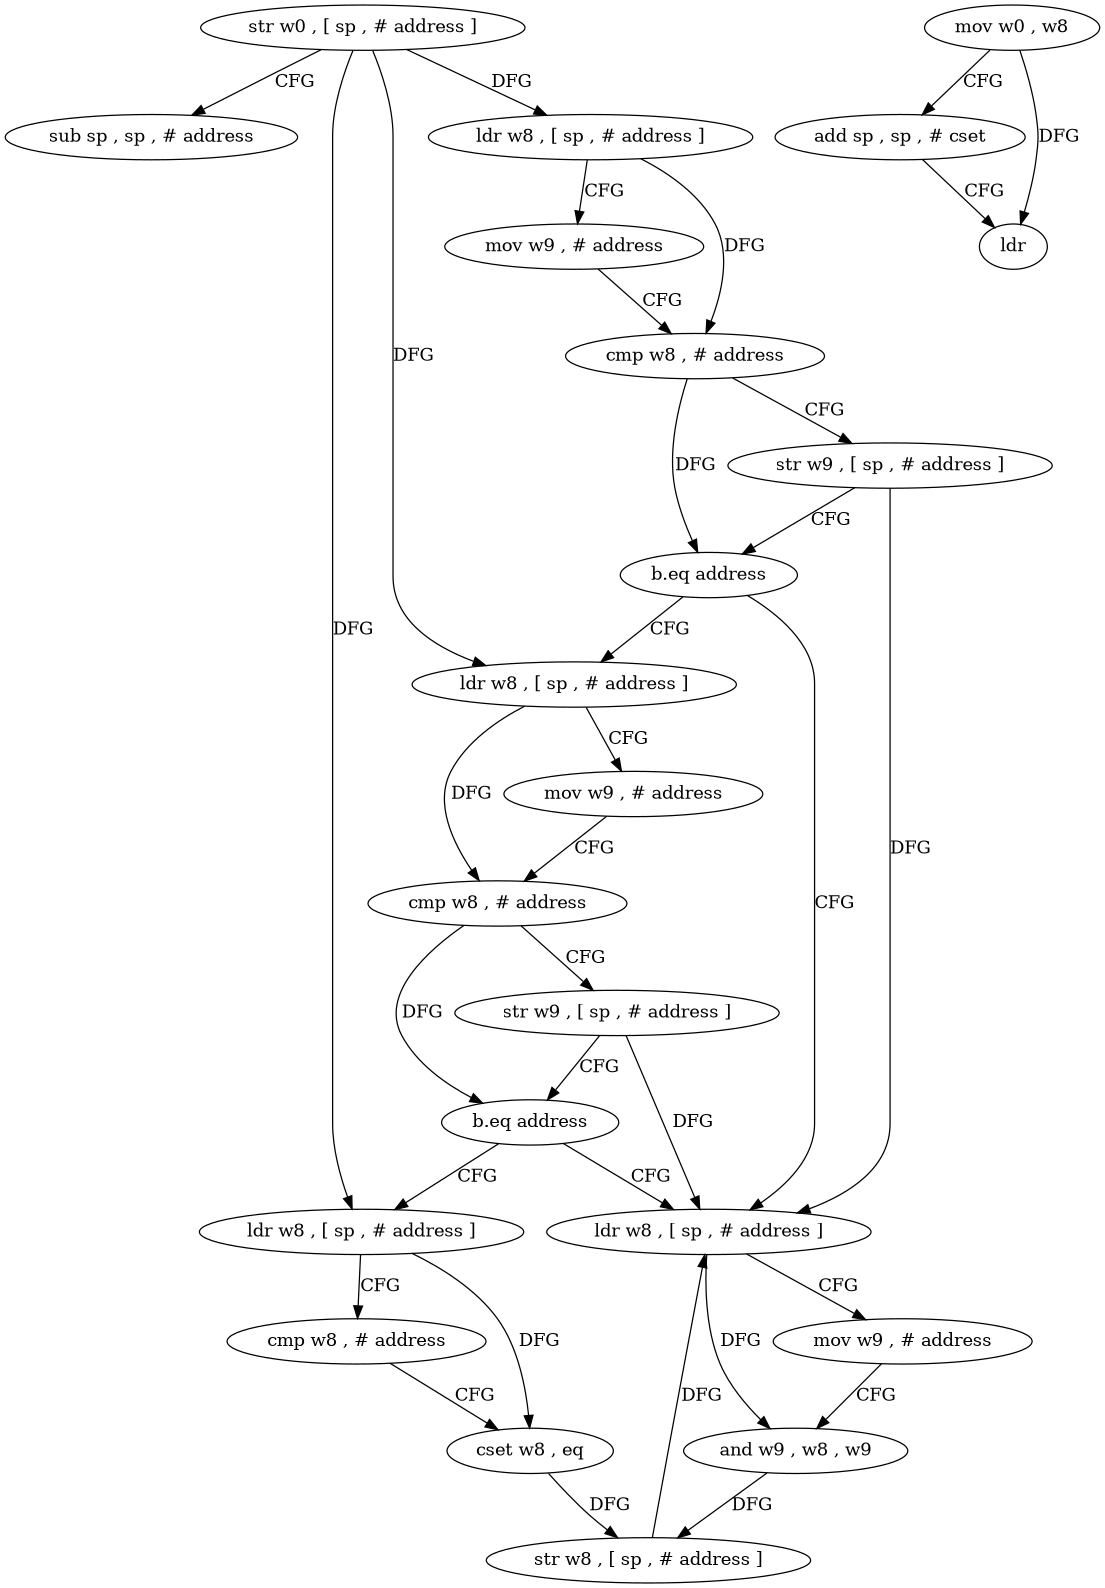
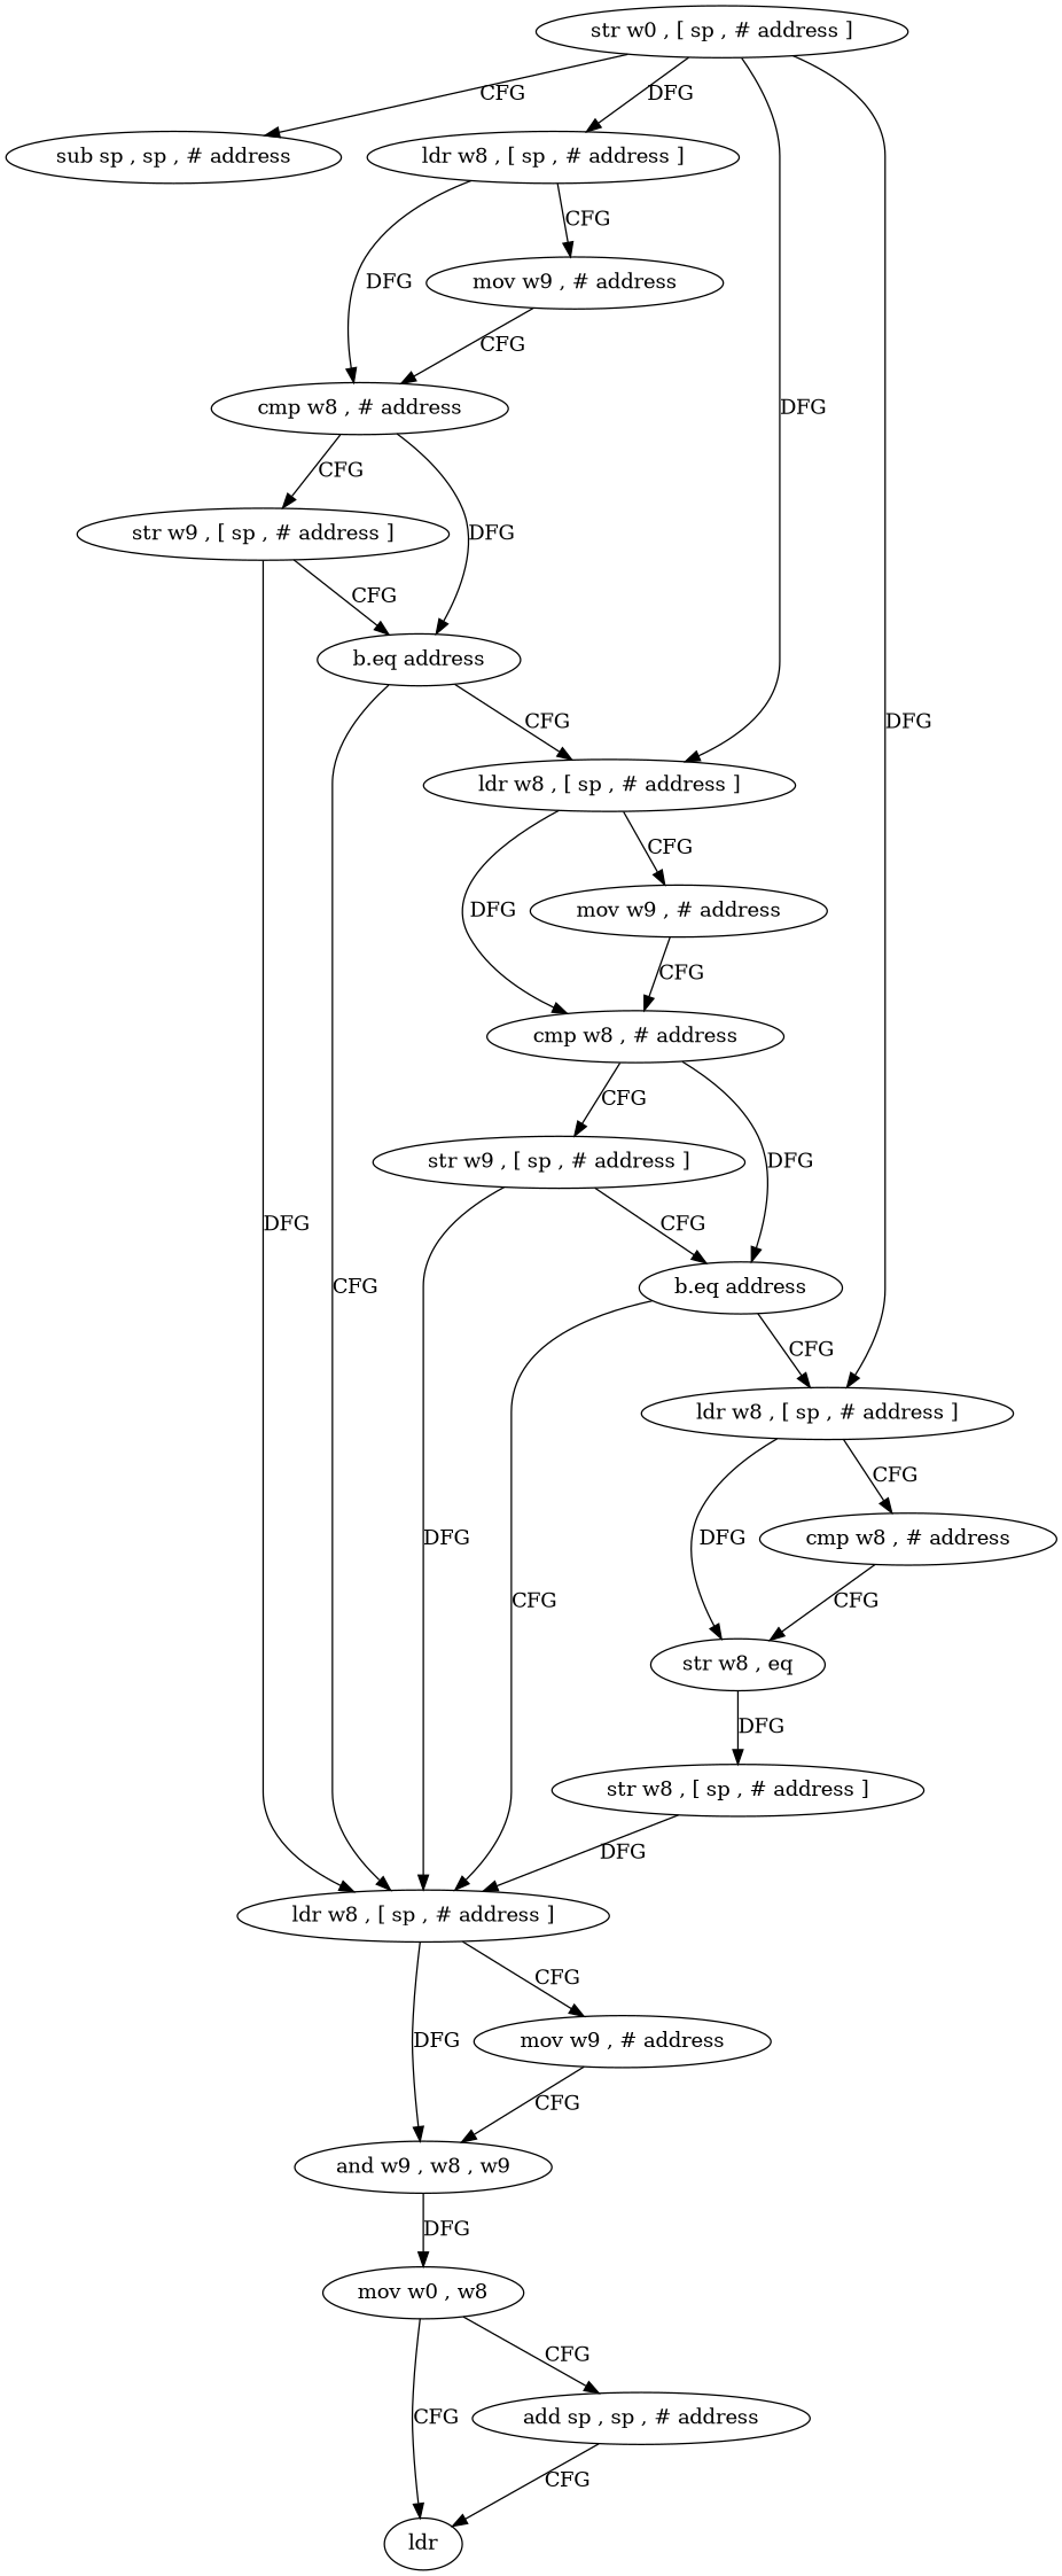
  digraph {
    n1 [label="sub sp , sp , # address"]
    n2 [label="str w0 , [ sp , # address ]"]
    n3 [label="ldr w8 , [ sp , # address ]"]
    n4 [label="ldr w8 , [ sp , # address ]"]
    n5 [label="ldr w8 , [ sp , # address ]"]
    n6 [label="mov w9 , # address"]
    n7 [label="cmp w8 , # address"]
    n8 [label="mov w9 , # address"]
    n9 [label="cmp w8 , # address"]
    n10 [label="cmp w8 , # address"]
-   n11 [label="cset w8 , eq"]
+   n11 [label="str w8 , eq"]
    n12 [label="str w9 , [ sp , # address ]"]
    n13 [label="b.eq address"]
    n14 [label="ldr w8 , [ sp , # address ]"]
    n15 [label="mov w9 , # address"]
    n16 [label="and w9 , w8 , w9"]
    n17 [label="mov w0 , w8"]
    n18 [label="str w9 , [ sp , # address ]"]
    n19 [label="b.eq address"]
-   n20 [label="add sp , sp , # cset"]
+   n20 [label="add sp , sp , # address"]
    n21 [label=ldr]
    n22 [label="str w8 , [ sp , # address ]"]
    n2 -> n1 [label=CFG]
    n2 -> n3 [label=DFG]
    n2 -> n4 [label=DFG]
    n2 -> n5 [label=DFG]
    n3 -> n6 [label=CFG]
    n3 -> n7 [label=DFG]
    n4 -> n8 [label=CFG]
    n4 -> n9 [label=DFG]
    n5 -> n10 [label=CFG]
    n5 -> n11 [label=DFG]
    n6 -> n7 [label=CFG]
    n7 -> n12 [label=CFG]
    n7 -> n13 [label=DFG]
    n8 -> n9 [label=CFG]
    n9 -> n18 [label=CFG]
    n9 -> n19 [label=DFG]
    n10 -> n11 [label=CFG]
    n11 -> n22 [label=DFG]
    n12 -> n13 [label=CFG]
    n12 -> n14 [label=DFG]
    n13 -> n4 [label=CFG]
    n13 -> n14 [label=CFG]
    n14 -> n15 [label=CFG]
    n14 -> n16 [label=DFG]
    n15 -> n16 [label=CFG]
-   n16 -> n22 [label=DFG]
+   n16 -> n17 [label=DFG]
    n17 -> n20 [label=CFG]
-   n17 -> n21 [label=DFG]
+   n17 -> n21 [label=CFG]
    n18 -> n14 [label=DFG]
    n18 -> n19 [label=CFG]
    n19 -> n5 [label=CFG]
    n19 -> n14 [label=CFG]
    n20 -> n21 [label=CFG]
    n22 -> n14 [label=DFG]
  }
